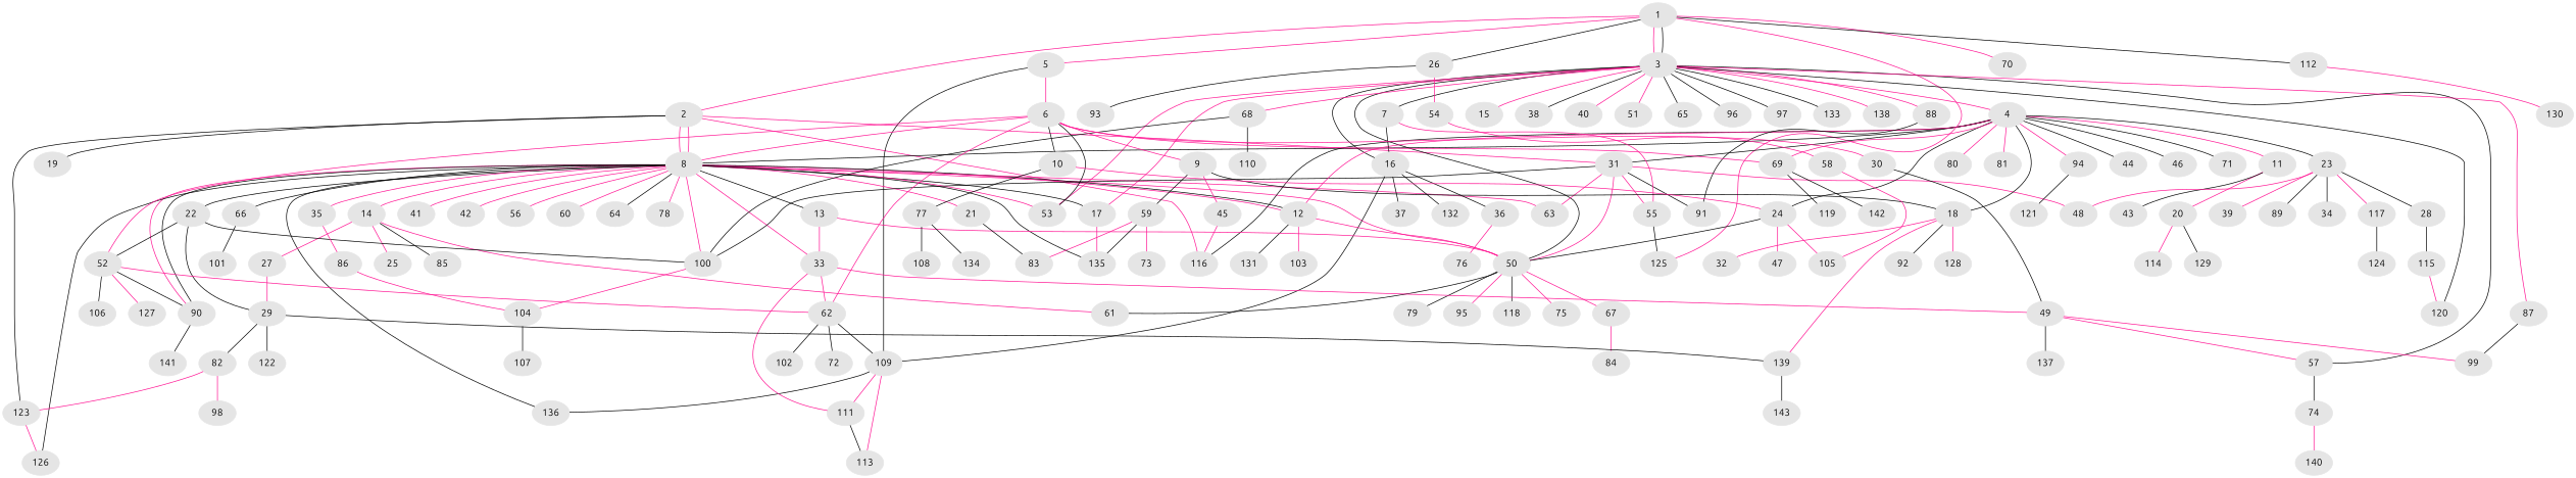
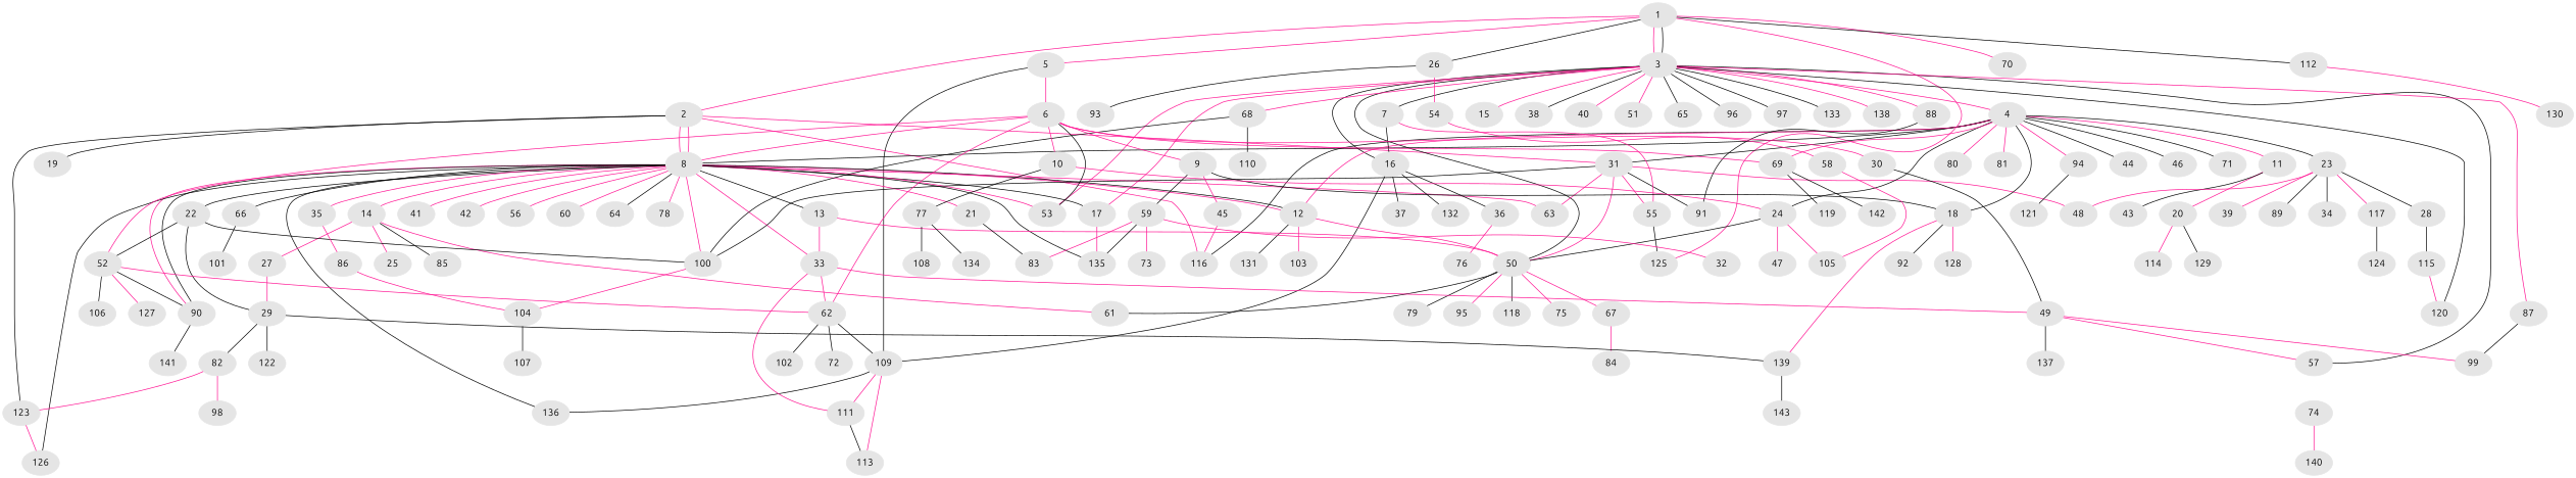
  graph {
    fontname=Ubuntu
    node [color=gray90 fontname=Ubuntu style=filled]
    edge [color=deeppink fontname=Ubuntu]
    1
    2
    3
    5
    26
    70
    112
    125
    8
    19
    31
    116
    123
    4
    7
    15
    16
    17
    38
    40
    50
    51
    53
    57
    65
    68
    87
    88
    96
    97
    120
    133
    138
    6
    109
    54
    93
    130
    12
    13
    14
    21
    22
    33
    35
    41
    42
    56
    60
    63
    64
    66
    78
    90
    100
    126
    135
    136
    55
    48
    91
    11
    18
    23
    24
    44
    46
    69
    71
    80
    81
    94
    36
    37
    132
    61
    67
    75
    79
    95
    118
    74
    110
    99
    20
    43
    103
    131
    32
    92
    128
    139
    28
    34
    39
    89
    117
    47
    105
    142
    119
    121
    9
    10
    30
    52
    62
    111
    113
    45
    59
    77
    49
    106
    127
    72
    102
    25
    27
    85
    83
    29
    86
    101
    141
    104
    73
    108
    134
    114
    129
    76
    143
    82
    122
    115
    124
    58
    98
    137
    84
    140
    107
    1 -- 2
    1 -- 3
    1 -- 3 [color=black]
    1 -- 5
    1 -- 26 [color=black]
    1 -- 70
    1 -- 112 [color=black]
    1 -- 125
    2 -- 8
    2 -- 8
    2 -- 19 [color=black]
    2 -- 31
    2 -- 116
    2 -- 123 [color=black]
    3 -- 4
    3 -- 7 [color=black]
    3 -- 15
    3 -- 16 [color=black]
    3 -- 17
    3 -- 38 [color=black]
    3 -- 40
    3 -- 50 [color=black]
    3 -- 51
    3 -- 53
    3 -- 57 [color=black]
    3 -- 65 [color=black]
    3 -- 68
    3 -- 87
    3 -- 88
    3 -- 96 [color=black]
    3 -- 97 [color=black]
    3 -- 120 [color=black]
    3 -- 133 [color=black]
    3 -- 138
    5 -- 6
    5 -- 109 [color=black]
    26 -- 54
    26 -- 93 [color=black]
    112 -- 130
    8 -- 17 [color=black]
-   8 -- 50
    8 -- 53
    8 -- 12
    8 -- 12 [color=black]
    8 -- 13 [color=black]
    8 -- 14
    8 -- 21
    8 -- 22 [color=black]
    8 -- 33
    8 -- 35
    8 -- 41
    8 -- 42
    8 -- 56
    8 -- 60
    8 -- 63
    8 -- 64 [color=black]
    8 -- 66 [color=black]
    8 -- 78
    8 -- 90
    8 -- 90 [color=black]
    8 -- 100
    8 -- 126 [color=black]
    8 -- 135 [color=black]
    8 -- 136 [color=black]
    31 -- 50
    31 -- 63
    31 -- 100 [color=black]
    31 -- 55
    31 -- 48
    31 -- 91 [color=black]
    123 -- 126
    4 -- 8 [color=black]
    4 -- 31 [color=black]
    4 -- 116 [color=black]
    4 -- 12
    4 -- 11
    4 -- 18 [color=black]
    4 -- 23 [color=black]
    4 -- 24 [color=black]
    4 -- 44 [color=black]
    4 -- 46 [color=black]
    4 -- 69
    4 -- 71 [color=black]
    4 -- 80
    4 -- 81
    4 -- 94
    7 -- 16 [color=black]
    7 -- 55
    16 -- 109 [color=black]
    16 -- 36 [color=black]
    16 -- 37 [color=black]
    16 -- 132 [color=black]
    17 -- 135
    50 -- 61 [color=black]
    50 -- 67
    50 -- 75
    50 -- 79 [color=black]
    50 -- 95
    50 -- 118 [color=black]
-   57 -- 74 [color=black]
    68 -- 100 [color=black]
    68 -- 110 [color=black]
    87 -- 99 [color=black]
    88 -- 91 [color=black]
    6 -- 8
    6 -- 53 [color=black]
    6 -- 69
    6 -- 9
-   6 -- 10 [color=black]
+   6 -- 10
    6 -- 30
    6 -- 52
    6 -- 62
    109 -- 136 [color=black]
    109 -- 111
    109 -- 113
    54 -- 58
    12 -- 50
    12 -- 103
    12 -- 131 [color=black]
    13 -- 50
    13 -- 33
    14 -- 61
    14 -- 25
    14 -- 27
    14 -- 85 [color=black]
    21 -- 83 [color=black]
    22 -- 100 [color=black]
    22 -- 52 [color=black]
    22 -- 29 [color=black]
    33 -- 62
    33 -- 111
    33 -- 49
    35 -- 86
    66 -- 101 [color=black]
    90 -- 141 [color=black]
    100 -- 104
    55 -- 125 [color=black]
    11 -- 20
    11 -- 43 [color=black]
-   18 -- 32
+   59 -- 32
    18 -- 92 [color=black]
    18 -- 128
    18 -- 139
    23 -- 48
    23 -- 28 [color=black]
    23 -- 34 [color=black]
    23 -- 39
    23 -- 89 [color=black]
    23 -- 117
    24 -- 50 [color=black]
    24 -- 47
    24 -- 105
    69 -- 142 [color=black]
    69 -- 119 [color=black]
    94 -- 121 [color=black]
    36 -- 76
    67 -- 84
    74 -- 140
    20 -- 114
    20 -- 129 [color=black]
    139 -- 143 [color=black]
    28 -- 115 [color=black]
    117 -- 124 [color=black]
    9 -- 18 [color=black]
    9 -- 45
    9 -- 59 [color=black]
    10 -- 24
    10 -- 77 [color=black]
    30 -- 49 [color=black]
    52 -- 90 [color=black]
    52 -- 62
    52 -- 106 [color=black]
    52 -- 127
    62 -- 109 [color=black]
    62 -- 72 [color=black]
    62 -- 102 [color=black]
    111 -- 113 [color=black]
    45 -- 116
    59 -- 135 [color=black]
    59 -- 83
    59 -- 73
    77 -- 108 [color=black]
    77 -- 134 [color=black]
    49 -- 57
    49 -- 99
    49 -- 137 [color=black]
    27 -- 29
    29 -- 139 [color=black]
    29 -- 82 [color=black]
    29 -- 122 [color=black]
    86 -- 104
    104 -- 107 [color=black]
    82 -- 123
    82 -- 98
    115 -- 120
    58 -- 105
  }
